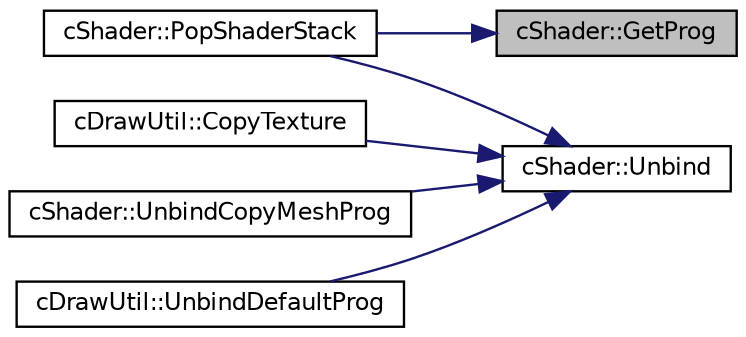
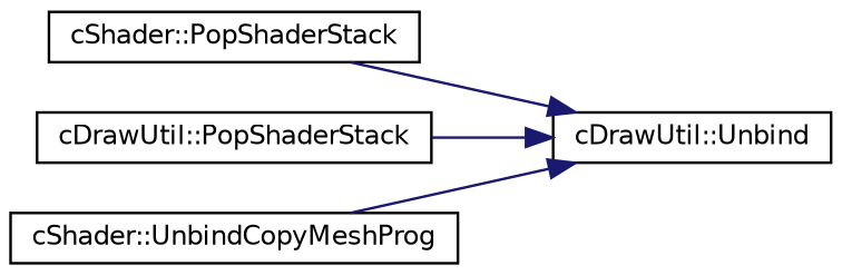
  digraph {
    rankdir=RL
    node [color=black fillcolor=white fontname=Helvetica fontsize=10 shape=record style=filled]
    edge [color=midnightblue dir=back fontname=Helvetica fontsize=10 labelfontname=Helvetica labelfontsize=10 style=solid]
-   n1 [fillcolor=grey75 fontcolor=black height=0.2 label="cShader::GetProg" width=0.4]
    n2 [height=0.2 label="cShader::PopShaderStack" width=0.4]
-   n3 [height=0.2 label="cShader::Unbind" width=0.4]
-   n4 [height=0.2 label="cDrawUtil::CopyTexture" width=0.4]
+   n3 [height=0.2 label="cDrawUtil::Unbind" width=0.4]
+   n4 [height=0.2 label="cDrawUtil::PopShaderStack" width=0.4]
    n5 [height=0.2 label="cShader::UnbindCopyMeshProg" width=0.4]
-   n6 [height=0.2 label="cDrawUtil::UnbindDefaultProg" width=0.4]
-   n1 -> n2
    n3 -> n2
    n3 -> n4
    n3 -> n5
-   n3 -> n6
  }
